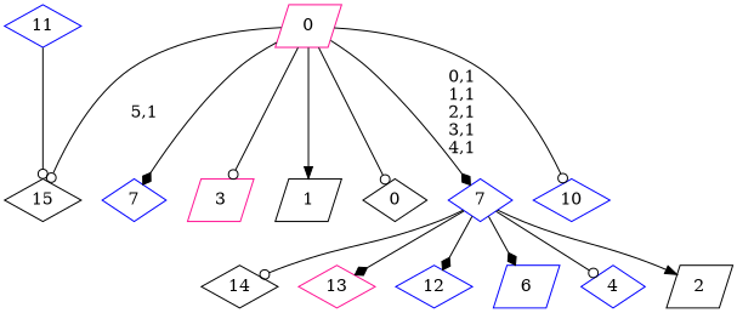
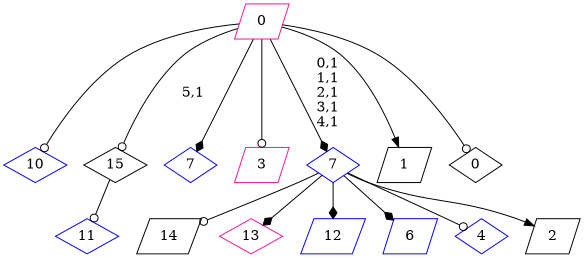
  digraph {
    node [color=blue shape=diamond]
    edge [arrowhead=odot]
-   n1 [color=black label=14]
+   n1 [color=black label=14 shape=parallelogram]
    n2 [color=deeppink label=13]
-   n3 [label=12]
+   n3 [label=12 shape=parallelogram]
    n4 [label=11]
    n5 [label=10]
    15 [color=black]
    n7 [label=7]
    n8 [label=6 shape=parallelogram]
    n9 [label=4]
    n10 [color=deeppink label=3 shape=parallelogram]
    n11 [color=black label=2 shape=parallelogram]
    7
    n13 [color=black label=1 shape=parallelogram]
    n14 [color=black label=0]
    0 [color=deeppink shape=parallelogram]
-   n4 -> 15
+   15 -> n4
    7 -> n1
    7 -> n2 [arrowhead=diamond]
    7 -> n3 [arrowhead=diamond]
    7 -> n8 [arrowhead=diamond]
    7 -> n9
    7 -> n11 [arrowhead=normal]
    0 -> n5
    0 -> 15 [label="5,1"]
    0 -> n7 [arrowhead=diamond]
    0 -> n10
    0 -> 7 [arrowhead=diamond label="0,1\n1,1\n2,1\n3,1\n4,1"]
    0 -> n13 [arrowhead=normal]
    0 -> n14
  }
